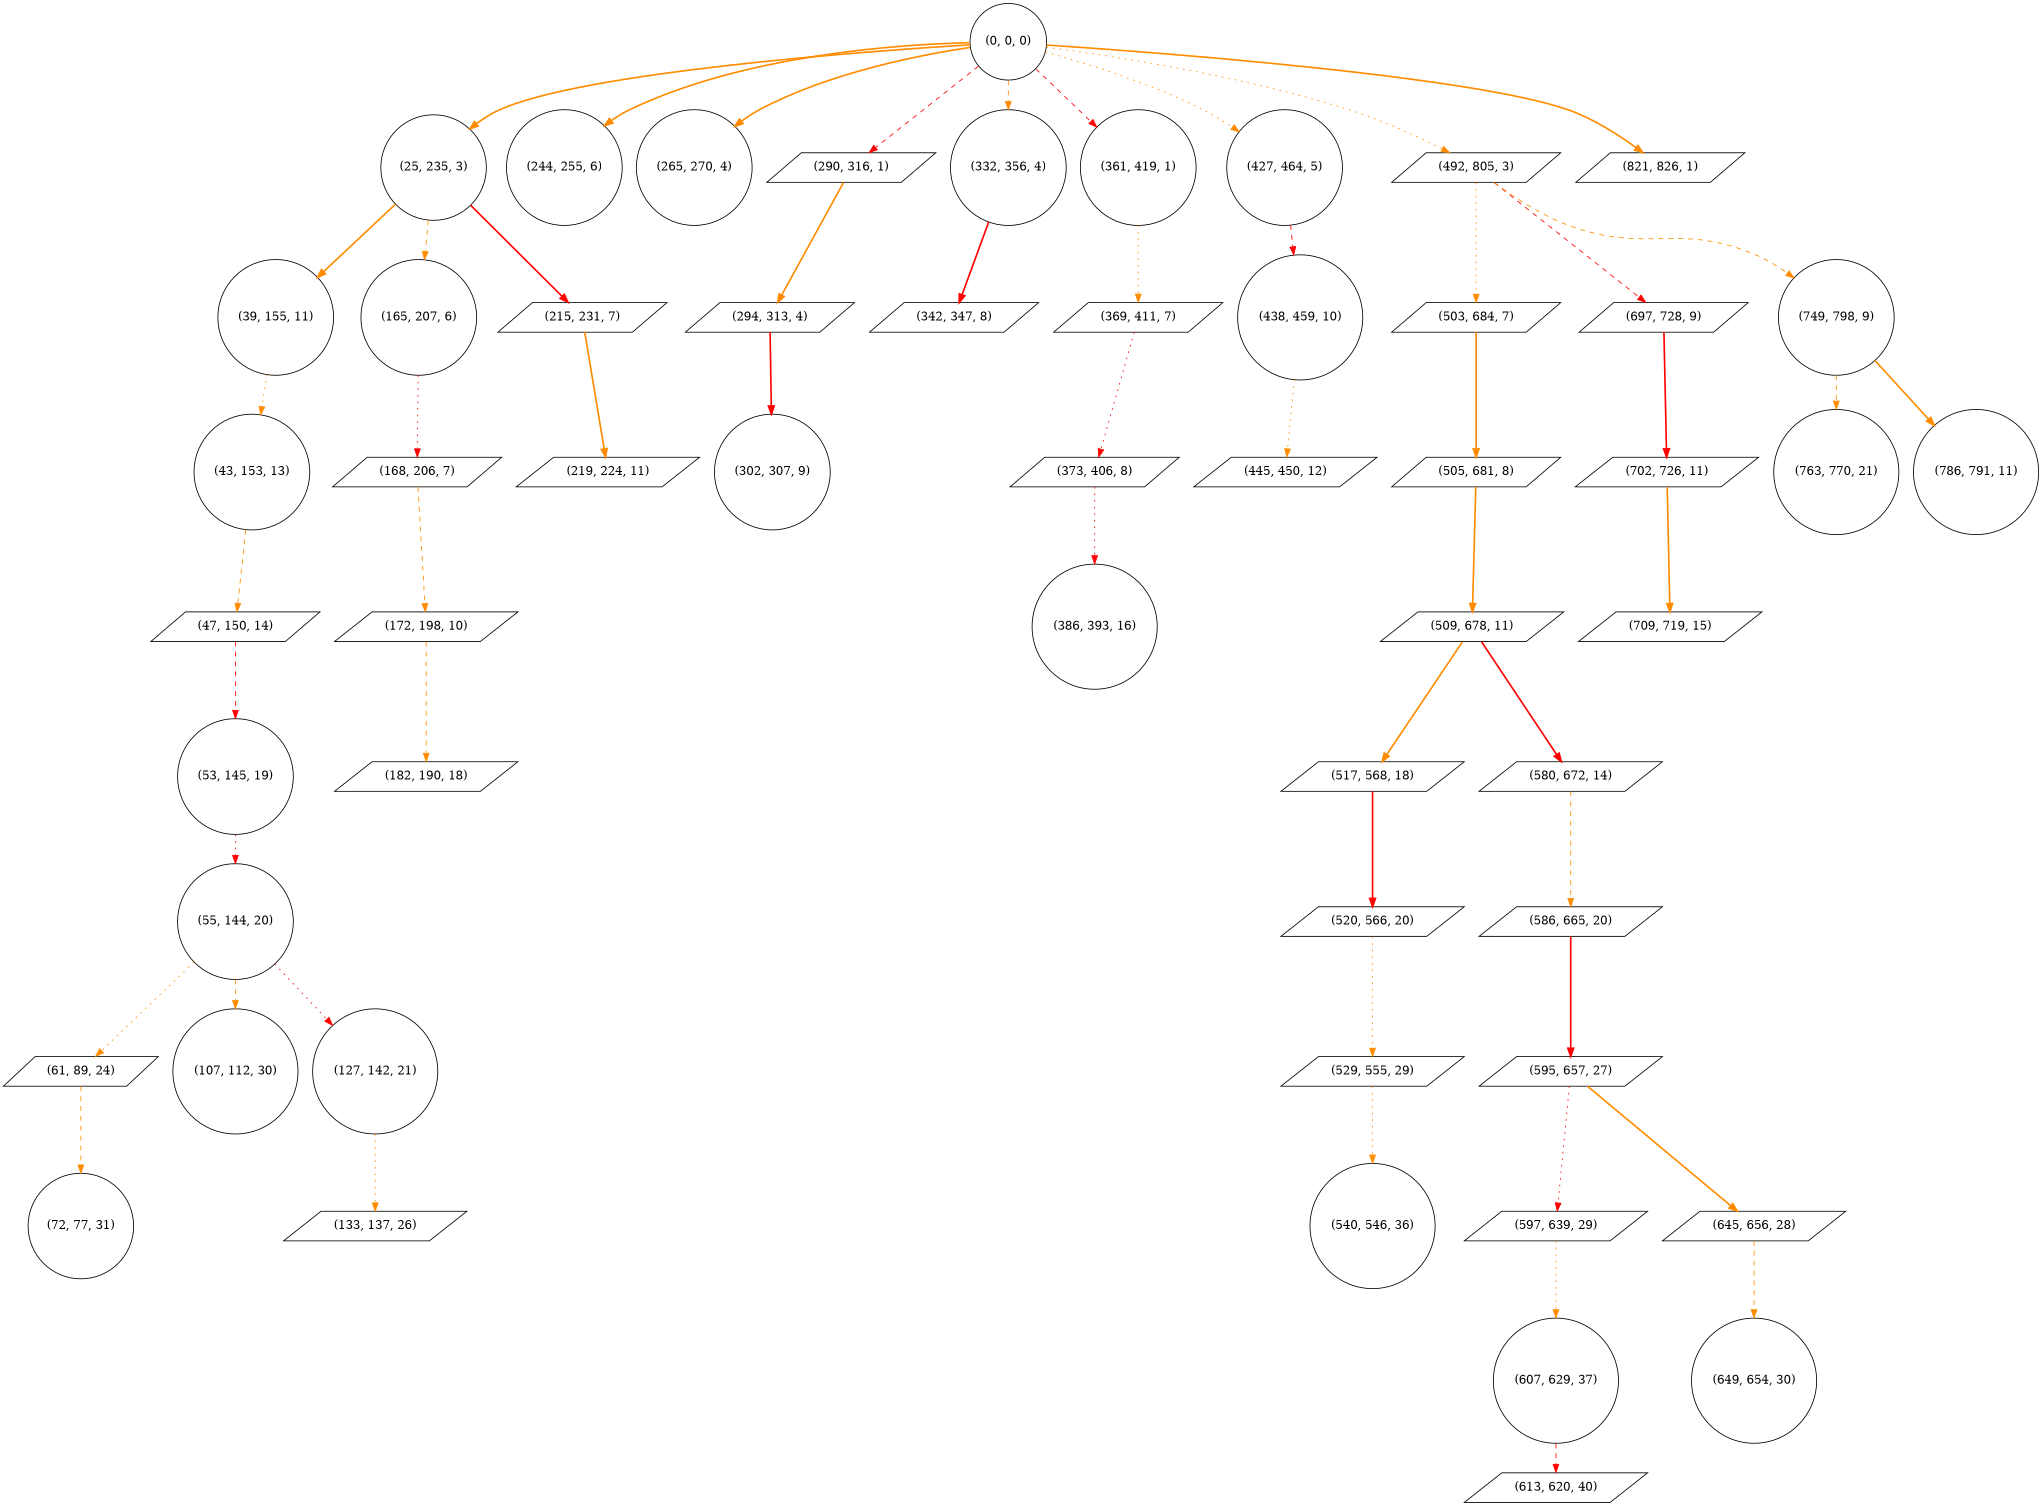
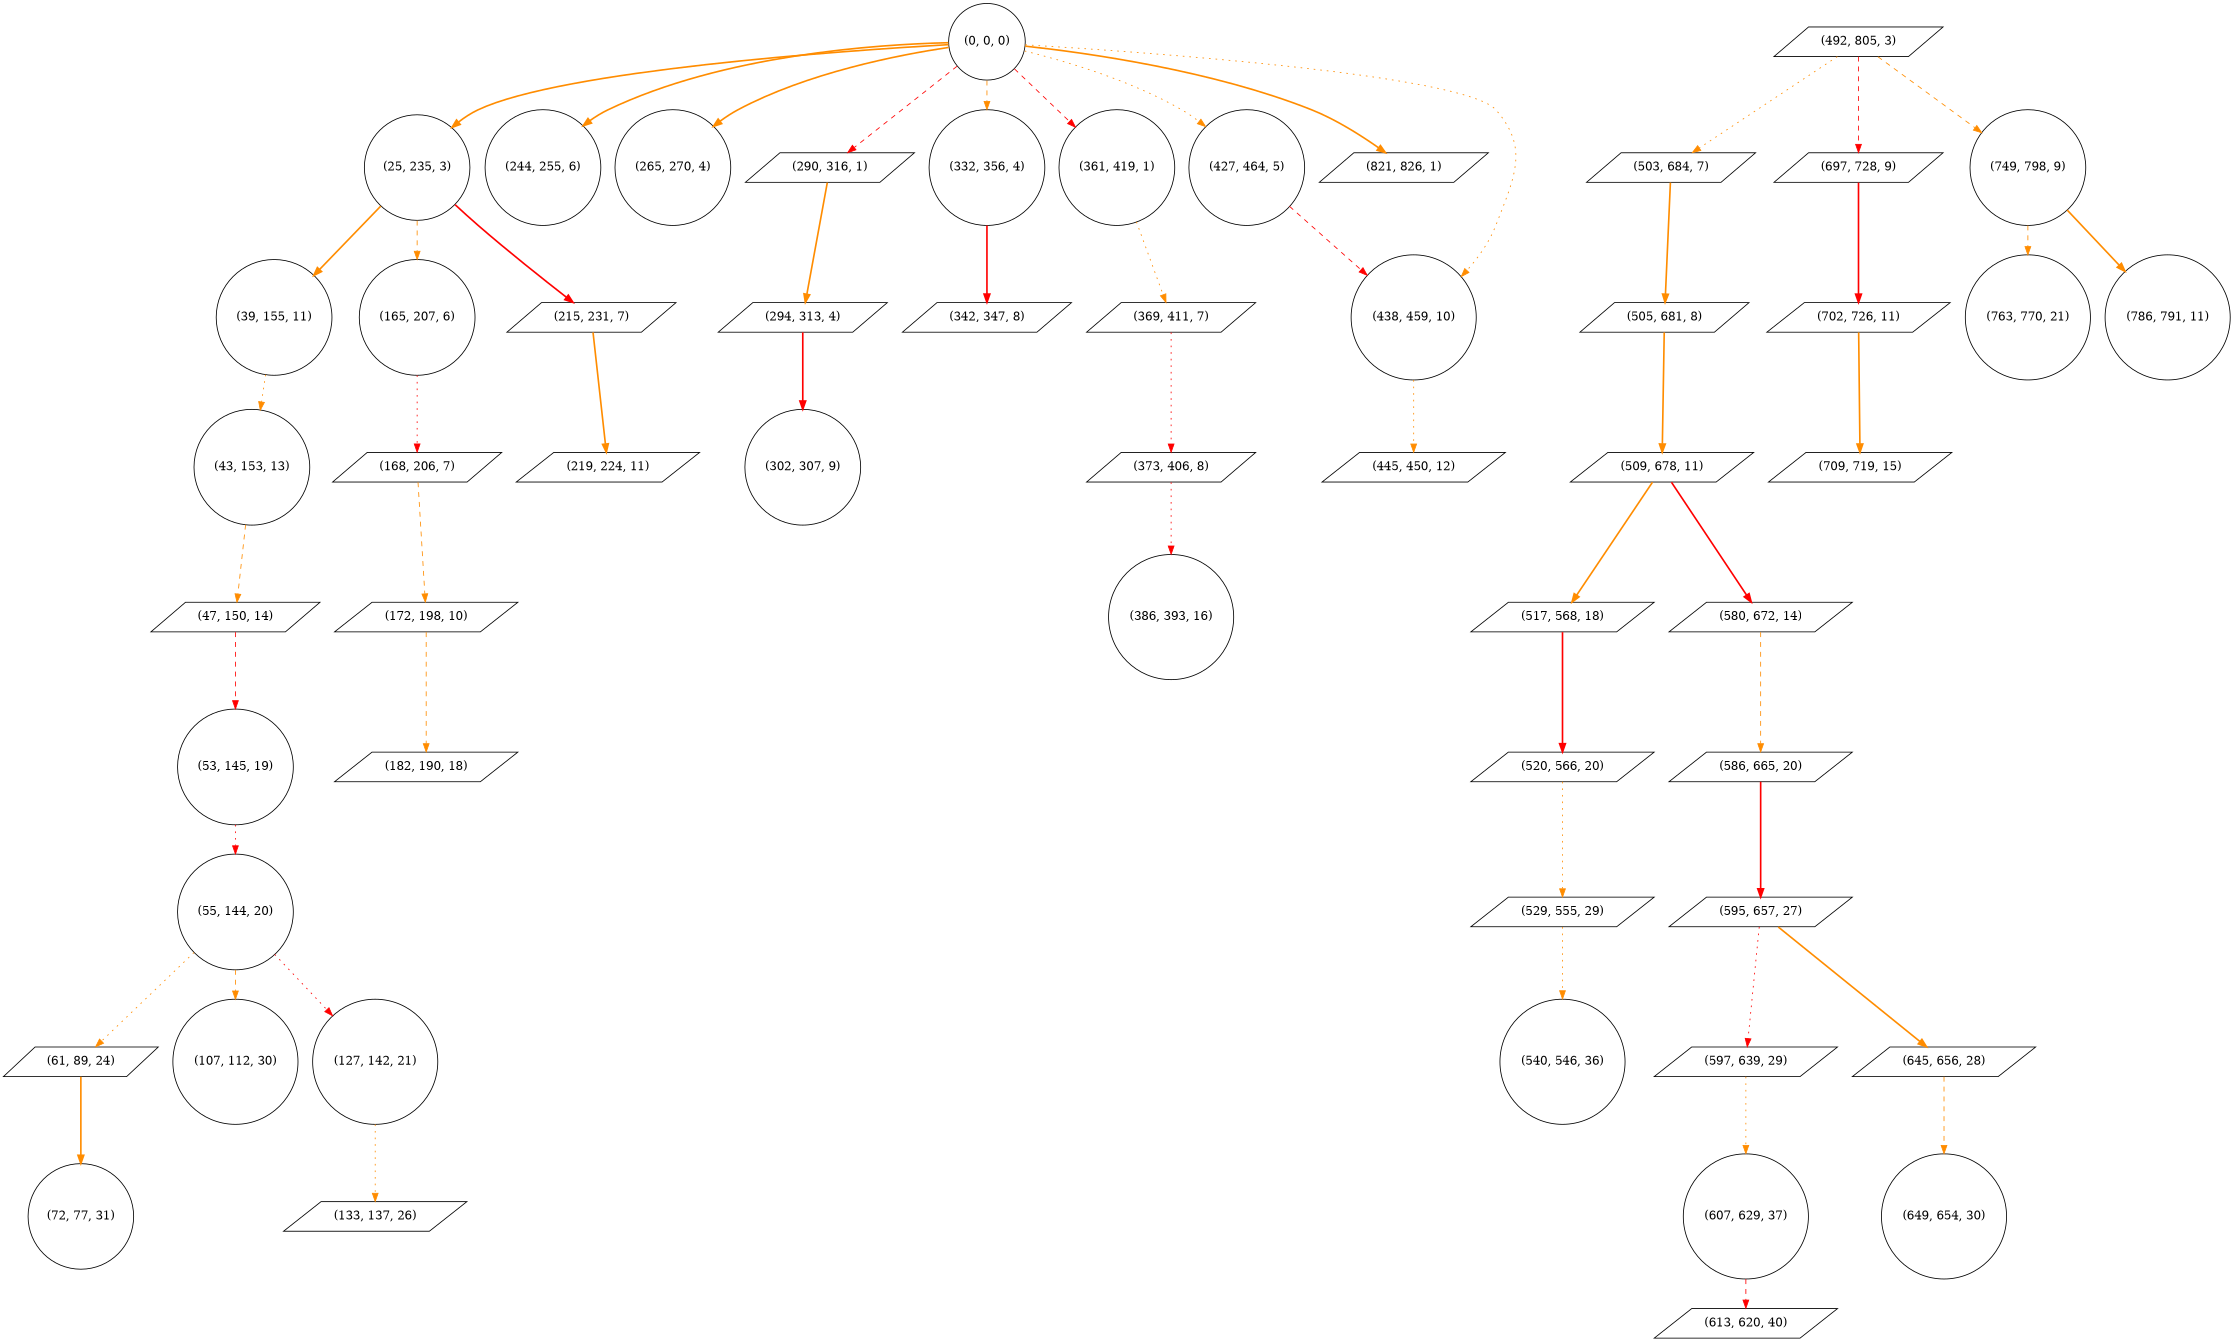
  digraph {
    node [shape=parallelogram]
    edge [color=darkorange style=bold]
    "(0, 0, 0)" [shape=circle]
    "(25, 235, 3)" [shape=circle]
    "(244, 255, 6)" [shape=circle]
    "(265, 270, 4)" [shape=circle]
    "(290, 316, 1)"
    "(332, 356, 4)" [shape=circle]
    "(361, 419, 1)" [shape=circle]
    "(427, 464, 5)" [shape=circle]
    "(492, 805, 3)"
    "(821, 826, 1)"
    "(39, 155, 11)" [shape=circle]
    "(165, 207, 6)" [shape=circle]
    "(215, 231, 7)"
    "(294, 313, 4)"
    "(342, 347, 8)"
    "(369, 411, 7)"
    "(438, 459, 10)" [shape=circle]
    "(503, 684, 7)"
    "(697, 728, 9)"
    "(749, 798, 9)" [shape=circle]
    "(43, 153, 13)" [shape=circle]
    "(168, 206, 7)"
    "(219, 224, 11)"
    "(47, 150, 14)"
    "(53, 145, 19)" [shape=circle]
    "(55, 144, 20)" [shape=circle]
    "(61, 89, 24)"
    "(107, 112, 30)" [shape=circle]
    "(127, 142, 21)" [shape=circle]
    "(72, 77, 31)" [shape=circle]
    "(133, 137, 26)"
    "(172, 198, 10)"
    "(182, 190, 18)"
    "(302, 307, 9)" [shape=circle]
    "(373, 406, 8)"
    "(386, 393, 16)" [shape=circle]
    "(445, 450, 12)"
    "(505, 681, 8)"
    "(702, 726, 11)"
    "(763, 770, 21)" [shape=circle]
    "(786, 791, 11)" [shape=circle]
    "(509, 678, 11)"
    "(517, 568, 18)"
    "(580, 672, 14)"
    "(520, 566, 20)"
    "(586, 665, 20)"
    "(529, 555, 29)"
    "(540, 546, 36)" [shape=circle]
    "(595, 657, 27)"
    "(597, 639, 29)"
    "(645, 656, 28)"
    "(607, 629, 37)" [shape=circle]
    "(649, 654, 30)" [shape=circle]
    "(613, 620, 40)"
    "(709, 719, 15)"
    "(0, 0, 0)" -> "(25, 235, 3)"
    "(0, 0, 0)" -> "(244, 255, 6)"
    "(0, 0, 0)" -> "(265, 270, 4)"
    "(0, 0, 0)" -> "(290, 316, 1)" [color=red style=dashed]
    "(0, 0, 0)" -> "(332, 356, 4)" [style=dashed]
    "(0, 0, 0)" -> "(361, 419, 1)" [color=red style=dashed]
    "(0, 0, 0)" -> "(427, 464, 5)" [style=dotted]
-   "(0, 0, 0)" -> "(492, 805, 3)" [style=dotted]
+   "(0, 0, 0)" -> "(438, 459, 10)" [style=dotted]
    "(0, 0, 0)" -> "(821, 826, 1)"
    "(25, 235, 3)" -> "(39, 155, 11)"
    "(25, 235, 3)" -> "(165, 207, 6)" [style=dashed]
    "(25, 235, 3)" -> "(215, 231, 7)" [color=red]
    "(290, 316, 1)" -> "(294, 313, 4)"
    "(332, 356, 4)" -> "(342, 347, 8)" [color=red]
    "(361, 419, 1)" -> "(369, 411, 7)" [style=dotted]
    "(427, 464, 5)" -> "(438, 459, 10)" [color=red style=dashed]
    "(492, 805, 3)" -> "(503, 684, 7)" [style=dotted]
    "(492, 805, 3)" -> "(697, 728, 9)" [color=red style=dashed]
    "(492, 805, 3)" -> "(749, 798, 9)" [style=dashed]
    "(39, 155, 11)" -> "(43, 153, 13)" [style=dotted]
    "(165, 207, 6)" -> "(168, 206, 7)" [color=red style=dotted]
    "(215, 231, 7)" -> "(219, 224, 11)"
    "(294, 313, 4)" -> "(302, 307, 9)" [color=red]
    "(369, 411, 7)" -> "(373, 406, 8)" [color=red style=dotted]
    "(438, 459, 10)" -> "(445, 450, 12)" [style=dotted]
    "(503, 684, 7)" -> "(505, 681, 8)"
    "(697, 728, 9)" -> "(702, 726, 11)" [color=red]
    "(749, 798, 9)" -> "(763, 770, 21)" [style=dashed]
    "(749, 798, 9)" -> "(786, 791, 11)"
    "(43, 153, 13)" -> "(47, 150, 14)" [style=dashed]
    "(168, 206, 7)" -> "(172, 198, 10)" [style=dashed]
    "(47, 150, 14)" -> "(53, 145, 19)" [color=red style=dashed]
    "(53, 145, 19)" -> "(55, 144, 20)" [color=red style=dotted]
    "(55, 144, 20)" -> "(61, 89, 24)" [style=dotted]
    "(55, 144, 20)" -> "(107, 112, 30)" [style=dashed]
    "(55, 144, 20)" -> "(127, 142, 21)" [color=red style=dotted]
-   "(61, 89, 24)" -> "(72, 77, 31)" [style=dashed]
+   "(61, 89, 24)" -> "(72, 77, 31)"
    "(127, 142, 21)" -> "(133, 137, 26)" [style=dotted]
    "(172, 198, 10)" -> "(182, 190, 18)" [style=dashed]
    "(373, 406, 8)" -> "(386, 393, 16)" [color=red style=dotted]
    "(505, 681, 8)" -> "(509, 678, 11)"
    "(702, 726, 11)" -> "(709, 719, 15)"
    "(509, 678, 11)" -> "(517, 568, 18)"
    "(509, 678, 11)" -> "(580, 672, 14)" [color=red]
    "(517, 568, 18)" -> "(520, 566, 20)" [color=red]
    "(580, 672, 14)" -> "(586, 665, 20)" [style=dashed]
    "(520, 566, 20)" -> "(529, 555, 29)" [style=dotted]
    "(586, 665, 20)" -> "(595, 657, 27)" [color=red]
    "(529, 555, 29)" -> "(540, 546, 36)" [style=dotted]
    "(595, 657, 27)" -> "(597, 639, 29)" [color=red style=dotted]
    "(595, 657, 27)" -> "(645, 656, 28)"
    "(597, 639, 29)" -> "(607, 629, 37)" [style=dotted]
    "(645, 656, 28)" -> "(649, 654, 30)" [style=dashed]
    "(607, 629, 37)" -> "(613, 620, 40)" [color=red style=dashed]
  }
